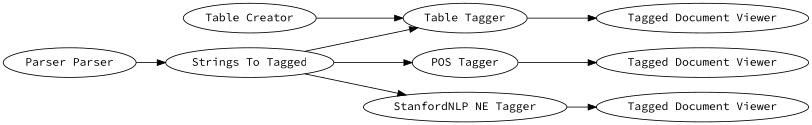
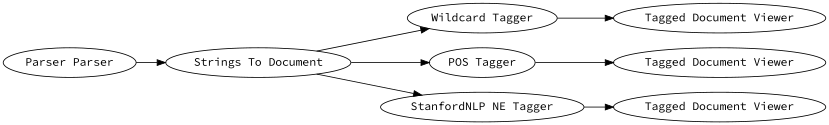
  digraph {
    fontname="Source Code Pro"
    rankdir=LR
    node [fontname="Source Code Pro"]
    edge [fontname="Source Code Pro"]
-   n1 [label="Table Tagger"]
+   n1 [label="Wildcard Tagger"]
    n2 [label="Tagged Document Viewer"]
-   n3 [label="Table Creator"]
    n4 [label="POS Tagger"]
    n5 [label="Tagged Document Viewer"]
    n6 [label="Parser Parser"]
-   n7 [label="Strings To Tagged"]
+   n7 [label="Strings To Document"]
    n8 [label="StanfordNLP NE Tagger"]
    n9 [label="Tagged Document Viewer"]
    n1 -> n2
-   n3 -> n1
    n4 -> n5
    n6 -> n7
    n7 -> n1
    n7 -> n4
    n7 -> n8
    n8 -> n9
  }
